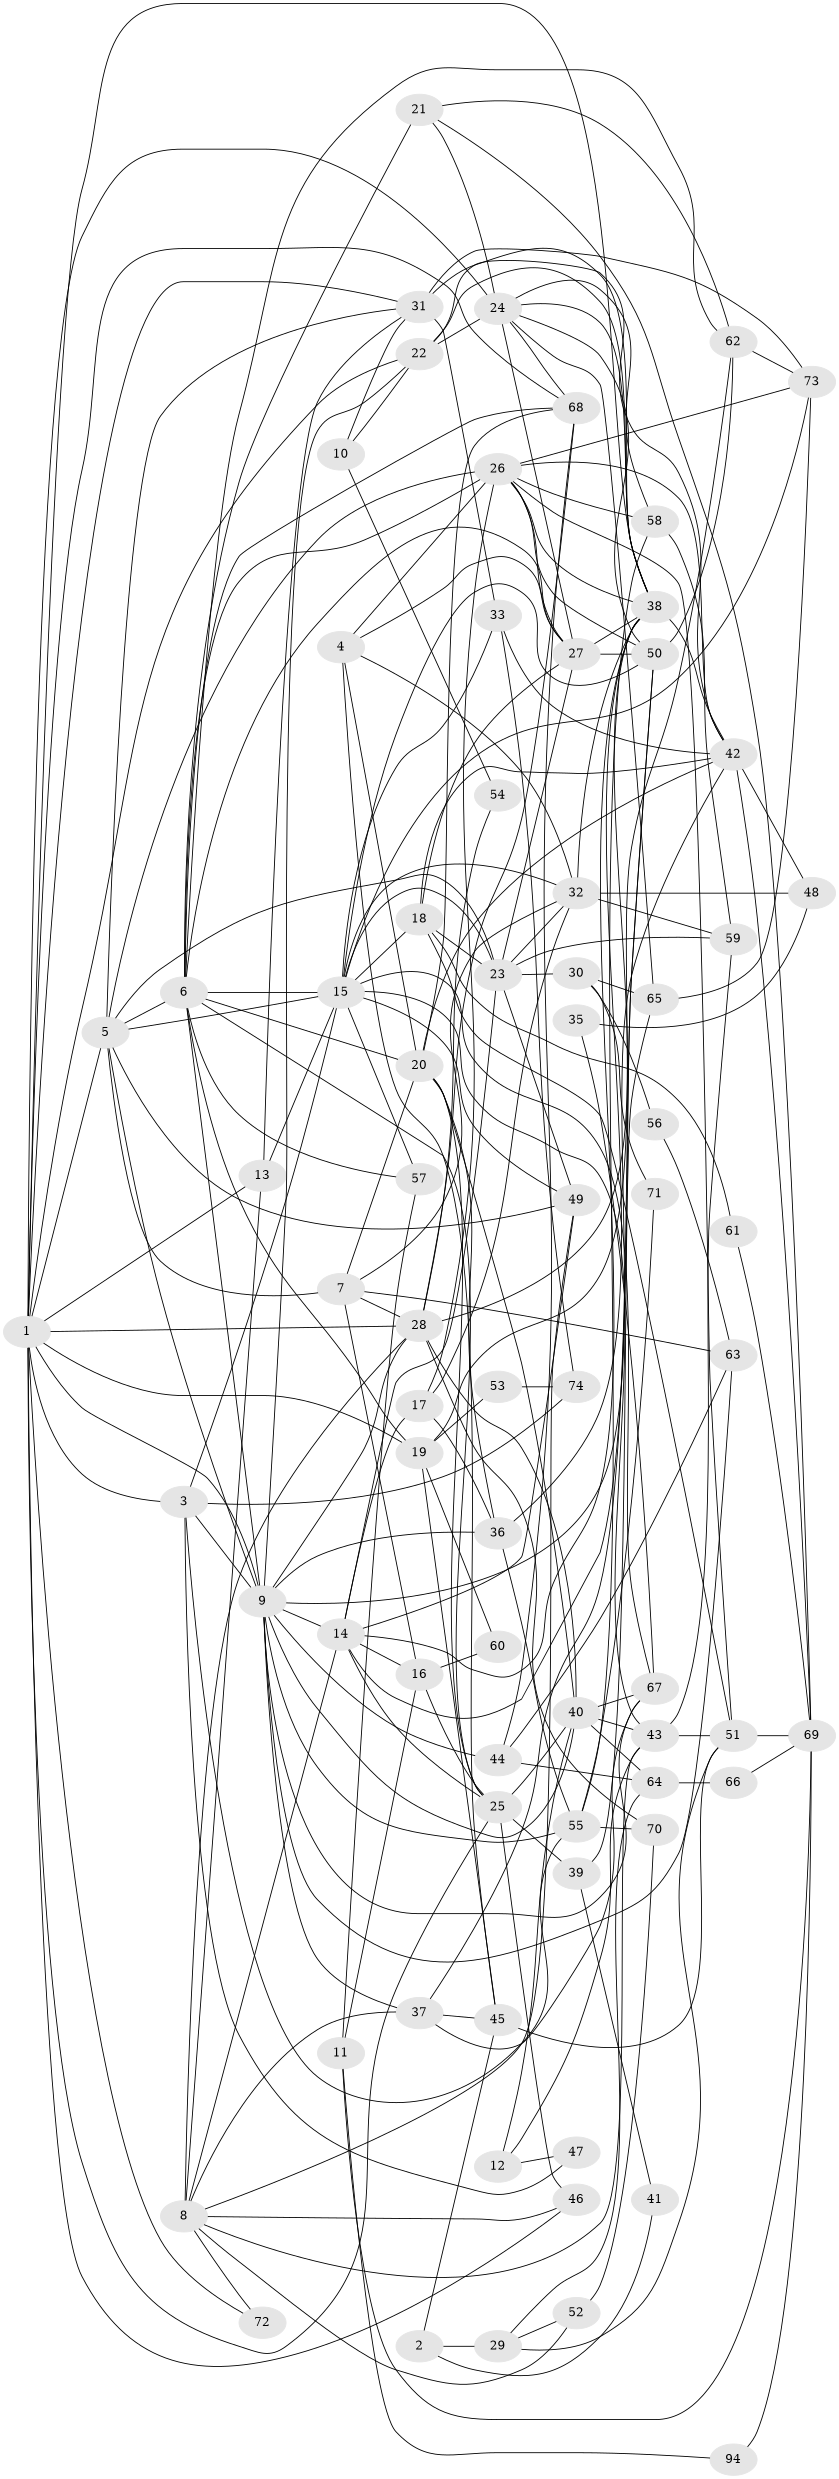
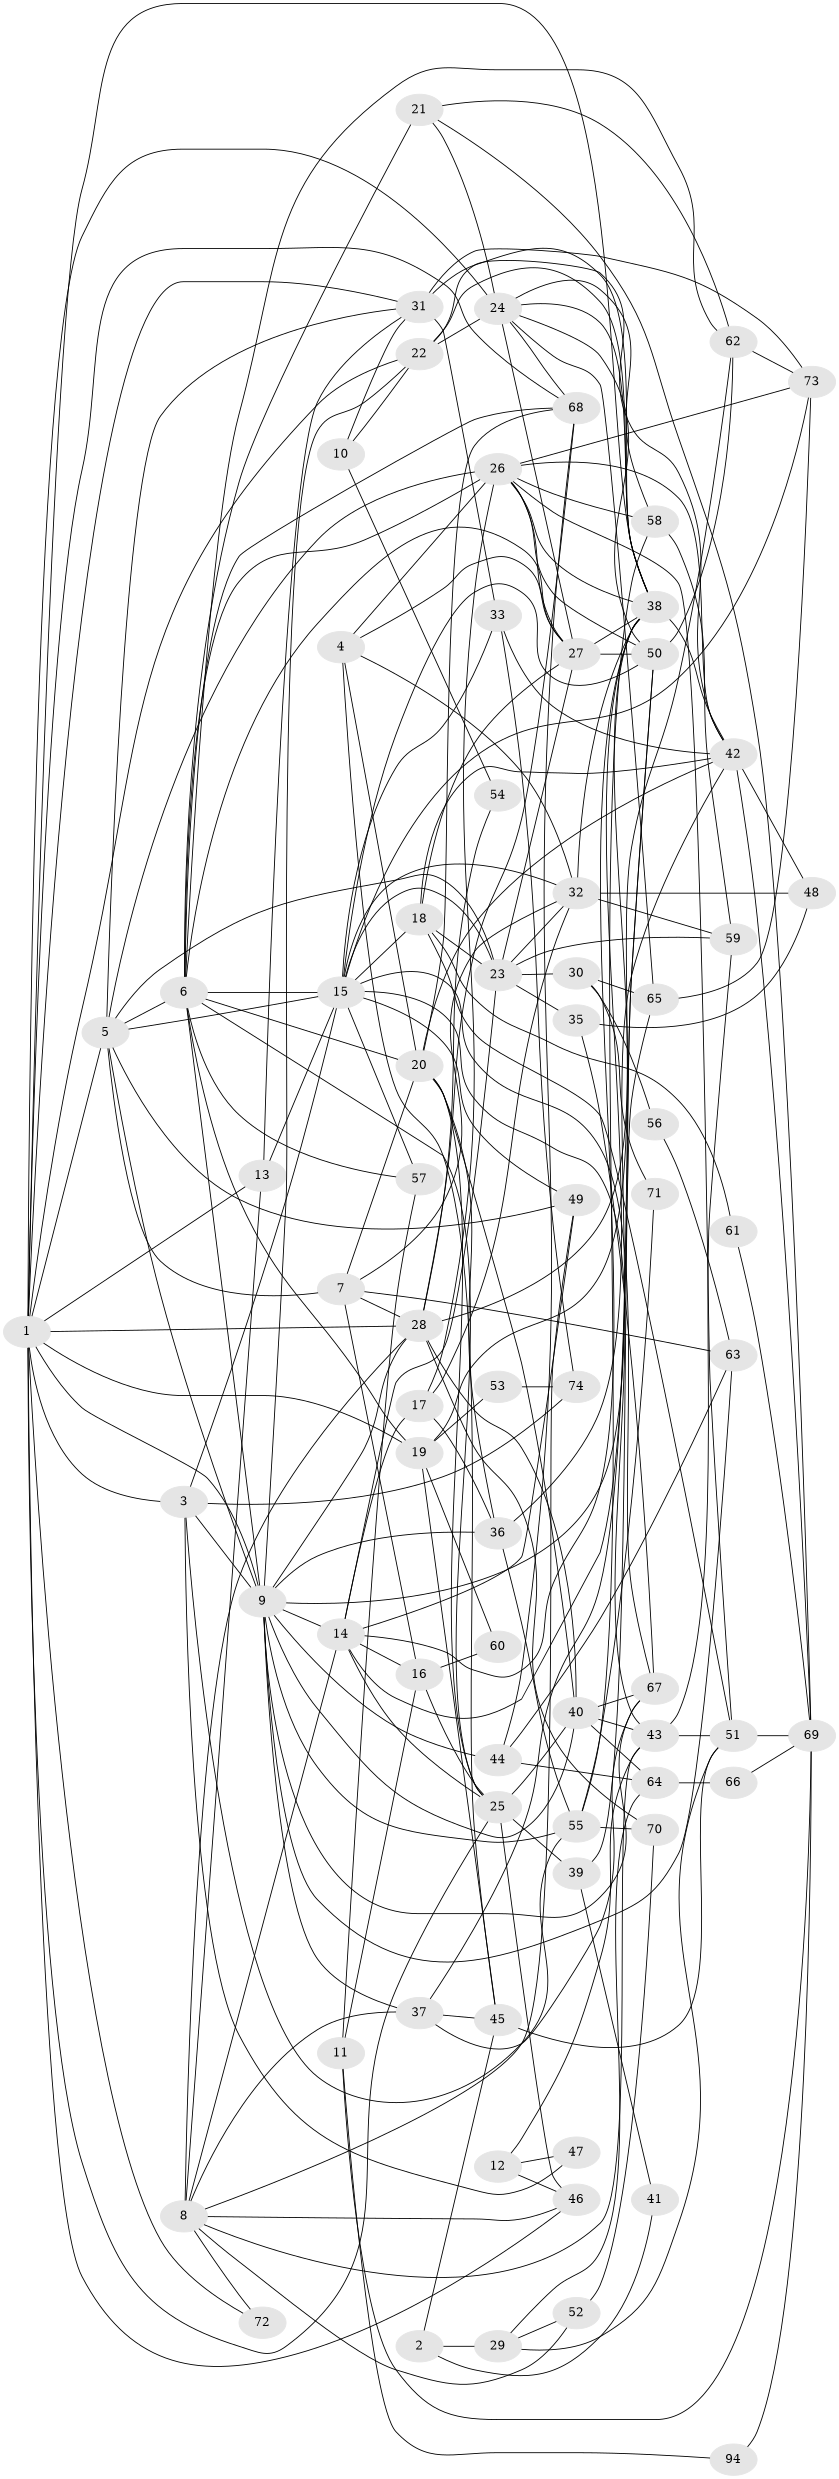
  graph {
    rankdir=LR
    node [color=gray90 style=filled]
    edge [weight=1.0]
    1
    3
    5
    9
    13
    19
    22
    24
    25
    28
    31
    38
    46
    68
    72
    15
    47
    55
    74
    26
    6
    7
    23
    49
    63
    14
    37
    36
    40
    42
    44
    67
    45
    62
    60
    53
    27
    50
    58
    65
    39
    54
    70
    33
    73
    2
    29
    41
    52
    51
    64
    32
    57
    43
    18
    71
    4
    20
    59
    48
    21
    16
    30
    69
    8
    17
    10
    11
    n69 [label=94]
    12
    61
    56
    66
    35
    1 -- 3
    1 -- 5
    1 -- 9
    1 -- 13
    1 -- 19
    1 -- 22
    1 -- 24
    1 -- 25
    1 -- 28
    1 -- 31
    1 -- 38
    1 -- 46
    1 -- 68
    1 -- 72
    3 -- 9
    3 -- 15 [weight=2.0]
    3 -- 47
    3 -- 55
    3 -- 74
    5 -- 9
    5 -- 31
    5 -- 15
    5 -- 26
    5 -- 6
    5 -- 7
    5 -- 23
    5 -- 49
    9 -- 22
    9 -- 28
    9 -- 55
    9 -- 63
    9 -- 14
    9 -- 37
    9 -- 36
    9 -- 40
    9 -- 42
    9 -- 44 [weight=2.0]
    9 -- 67 [weight=2.0]
    13 -- 31 [weight=2.0]
    13 -- 15
    19 -- 45
    19 -- 62
    19 -- 60
    19 -- 53
    22 -- 24
    22 -- 38
    22 -- 42
    24 -- 38
    24 -- 68
    24 -- 27
    24 -- 50 [weight=2.0]
    24 -- 58
    24 -- 65
    25 -- 46
    25 -- 40
    25 -- 39
    28 -- 38
    28 -- 68
    28 -- 40
    28 -- 54
    28 -- 70
    31 -- 38
    31 -- 33
    31 -- 73
    38 -- 42 [weight=2.0]
    15 -- 23
    15 -- 49
    15 -- 67
    15 -- 50
    15 -- 33
    15 -- 73
    15 -- 32
    15 -- 57
    15 -- 43 [weight=2.0]
    15 -- 18
    55 -- 58
    55 -- 70
    55 -- 71
    26 -- 38
    26 -- 42
    26 -- 27
    26 -- 50
    26 -- 58
    26 -- 73
    26 -- 51
    6 -- 9 [weight=2.0]
    6 -- 19
    6 -- 25
    6 -- 68
    6 -- 15
    6 -- 26
    6 -- 62
    6 -- 27 [weight=2.0]
    6 -- 57
    6 -- 20
    6 -- 21
    7 -- 28
    7 -- 63
    7 -- 32
    7 -- 20
    7 -- 16
-   23 -- 49 [weight=3.0]
+   23 -- 35 [weight=3.0]
    23 -- 27
    23 -- 32 [weight=2.0]
    23 -- 59
    23 -- 30
    14 -- 25
    14 -- 38
    14 -- 23
    14 -- 49
    14 -- 50
    14 -- 16
    14 -- 17
    37 -- 67
    37 -- 45
    37 -- 50
    36 -- 38
    36 -- 55
    40 -- 67
    40 -- 64
    40 -- 43
    42 -- 48
    42 -- 69
    44 -- 68
    44 -- 63
    44 -- 64
    45 -- 51
    62 -- 73
    53 -- 74
    27 -- 38
    27 -- 50
    50 -- 62
    58 -- 59
    65 -- 73
    39 -- 65
    39 -- 41
    33 -- 74
    33 -- 42
    2 -- 45
    2 -- 29
    2 -- 41
    29 -- 52
    29 -- 51
    29 -- 64
    52 -- 70
    51 -- 69
    64 -- 66
    32 -- 38
    32 -- 59
    32 -- 48
    43 -- 51
    43 -- 59
    18 -- 23
    18 -- 42
    18 -- 27
    18 -- 51
    18 -- 61
    4 -- 26
    4 -- 45
    4 -- 27
    4 -- 32
    4 -- 20
    20 -- 25
    20 -- 68
    20 -- 36
    20 -- 40
    20 -- 42
    21 -- 24
    21 -- 62
    21 -- 69
    16 -- 25
    16 -- 60
    30 -- 65
    30 -- 71
    30 -- 56
    8 -- 13
    8 -- 28
    8 -- 46
    8 -- 72 [weight=2.0]
    8 -- 49
    8 -- 14
    8 -- 37
    8 -- 52
    8 -- 43 [weight=2.0]
    17 -- 26
    17 -- 36
    17 -- 32
    10 -- 22
    10 -- 31
    10 -- 54
    11 -- 57
    11 -- 16
    11 -- 69
    11 -- n69
    n69 -- 69
-   12 -- 40
+   12 -- 46
    12 -- 47
    12 -- 43
    61 -- 69
    56 -- 63
    66 -- 69
    35 -- 67
    35 -- 48
  }
